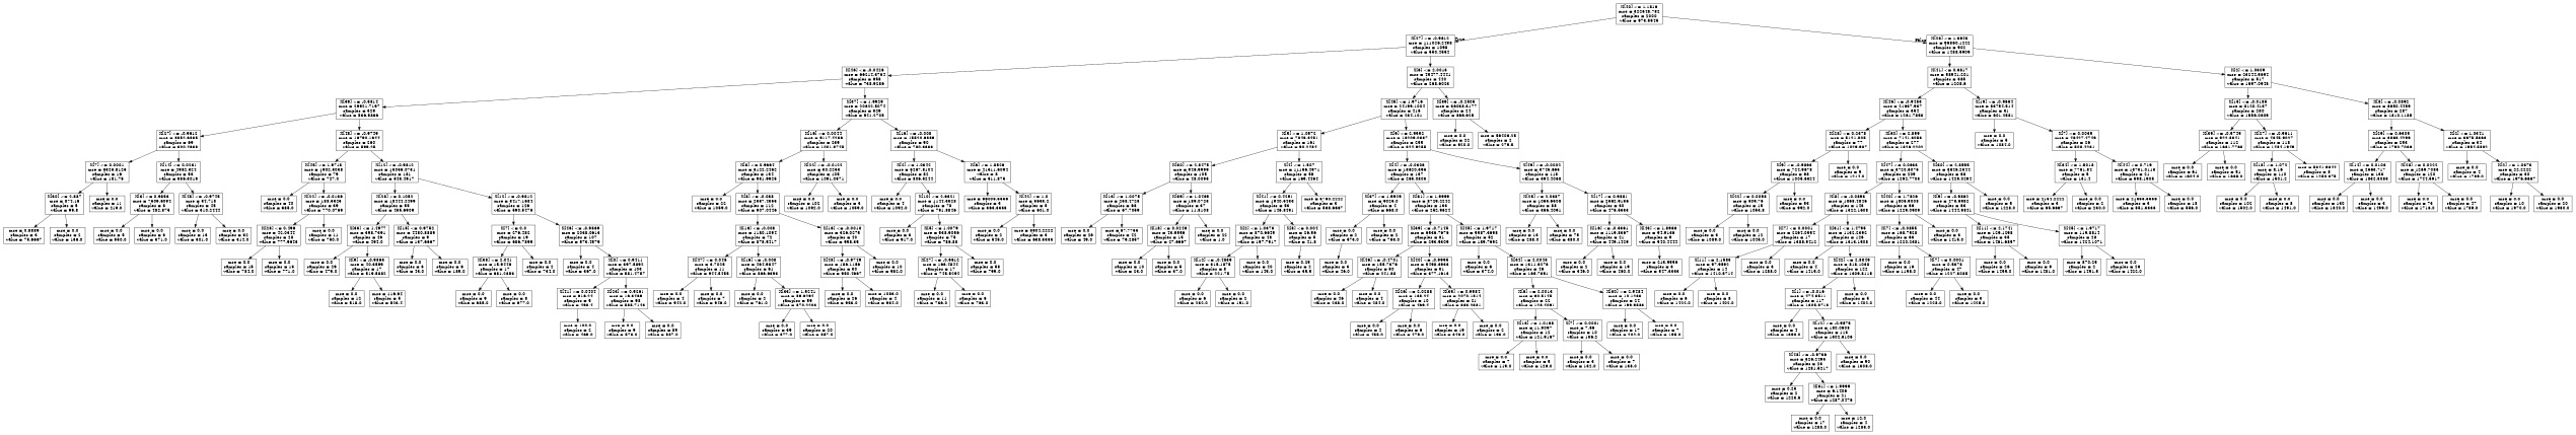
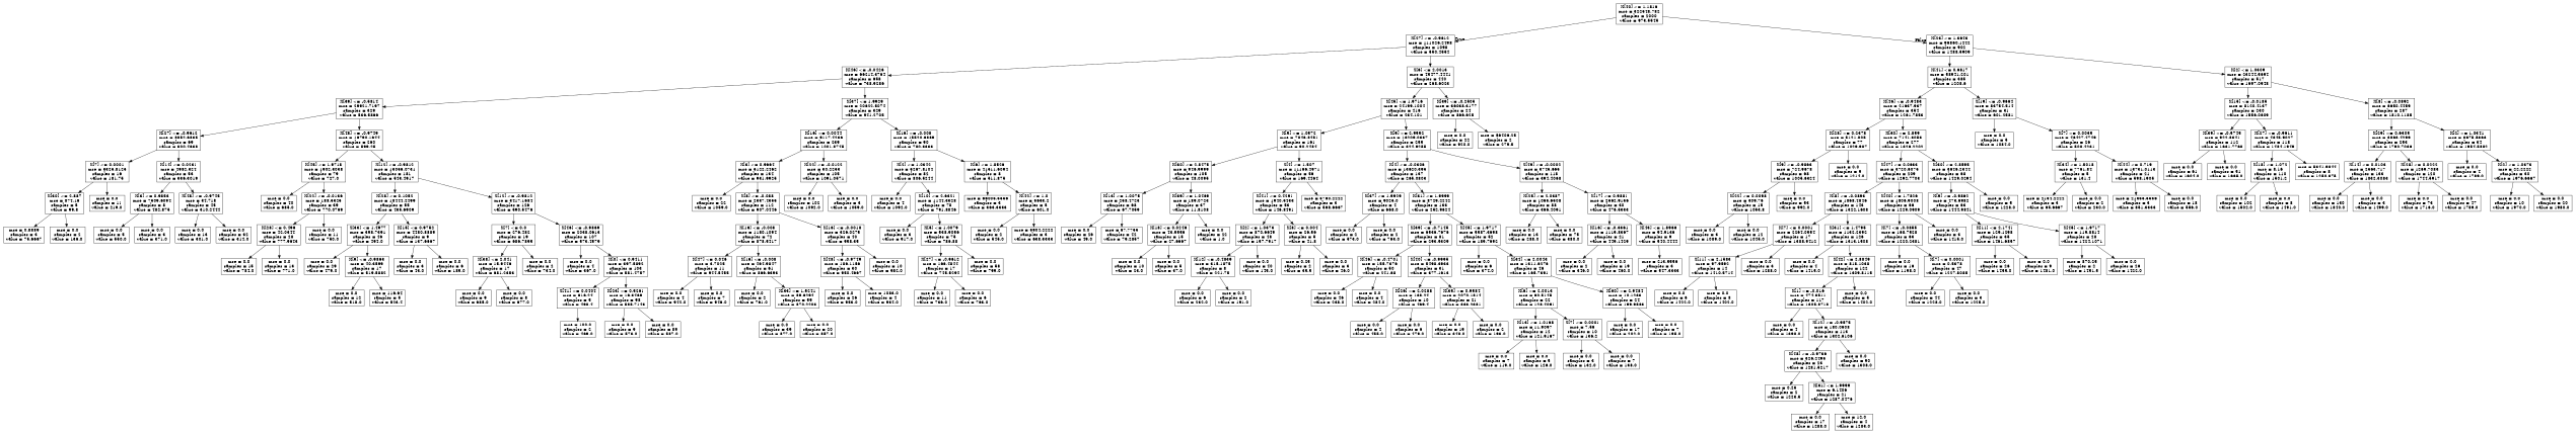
  digraph {
    node [shape=box]
    n1 [label="X[40] <= 1.1816\nmse = 322548.782\nsamples = 2000\nvalue = 973.5545"]
    n2 [label="X[27] <= -0.9612\nmse = 111026.2498\nsamples = 1098\nvalue = 550.4554"]
    n3 [label="X[23] <= 1.3643\nmse = 96860.1242\nsamples = 902\nvalue = 1488.5909"]
    n4 [label="X[46] <= -0.0426\nmse = 66214.3764\nsamples = 658\nvalue = 738.9286"]
    n5 [label="X[6] <= 2.0013\nmse = 45477.4441\nsamples = 440\nvalue = 268.6023"]
    n6 [label="X[41] <= 0.6817\nmse = 58941.201\nsamples = 385\nvalue = 1208.6"]
    n7 [label="X[2] <= 1.0309\nmse = 23244.5694\nsamples = 517\nvalue = 1697.0948"]
    n8 [label="X[39] <= -0.5814\nmse = 29921.7197\nsamples = 329\nvalue = 536.5866"]
    n9 [label="X[37] <= 1.9929\nmse = 20622.5074\nsamples = 329\nvalue = 941.2705"]
    n10 [label="X[45] <= 1.9716\nmse = 24199.1004\nsamples = 416\nvalue = 234.101"]
    n11 [label="X[39] <= -0.2505\nmse = 36038.3177\nsamples = 24\nvalue = 866.625"]
    n12 [label="X[27] <= -0.9612\nmse = 8852.6835\nsamples = 69\nvalue = 300.4638"]
    n13 [label="X[48] <= -0.9749\nmse = 16790.1644\nsamples = 260\nvalue = 599.25"]
    n14 [label="X[16] <= 0.0044\nmse = 9117.4236\nsamples = 239\nvalue = 1001.8745"]
    n15 [label="X[16] <= -0.008\nmse = 15520.6889\nsamples = 90\nvalue = 780.3333"]
    n16 [label="X[7] <= 0.0001\nmse = 3325.8125\nsamples = 16\nvalue = 181.75"]
    n17 [label="X[14] <= 0.0231\nmse = 4982.324\nsamples = 53\nvalue = 336.3019"]
    n18 [label="X[45] <= 1.9718\nmse = 1902.3038\nsamples = 79\nvalue = 727.0"]
    n19 [label="X[12] <= -0.9812\nmse = 13056.0731\nsamples = 181\nvalue = 543.4917"]
    n20 [label="X[30] <= 2.887\nmse = 874.16\nsamples = 5\nvalue = 99.8"]
    n21 [label="mse = 0.0\nsamples = 11\nvalue = 219.0"]
    n22 [label="X[3] <= 0.9853\nmse = 7509.6094\nsamples = 8\nvalue = 482.875"]
    n23 [label="X[48] <= -0.9745\nmse = 34.718\nsamples = 45\nvalue = 310.2444"]
    n24 [label="mse = 0.8889\nsamples = 3\nvalue = 75.6667"]
    n25 [label="mse = 0.0\nsamples = 2\nvalue = 136.0"]
    n26 [label="mse = 0.0\nsamples = 5\nvalue = 550.0"]
    n27 [label="mse = 0.0\nsamples = 3\nvalue = 371.0"]
    n28 [label="mse = 0.0\nsamples = 13\nvalue = 301.0"]
    n29 [label="mse = 0.0\nsamples = 32\nvalue = 314.0"]
    n30 [label="mse = 0.0\nsamples = 40\nvalue = 685.0"]
    n31 [label="X[22] <= -0.0136\nmse = 188.5325\nsamples = 39\nvalue = 770.0769"]
    n32 [label="X[28] <= 0.1052\nmse = 18444.2499\nsamples = 55\nvalue = 435.6909"]
    n33 [label="X[12] <= -0.9812\nmse = 3417.1684\nsamples = 126\nvalue = 590.5476"]
    n34 [label="X[28] <= 0.496\nmse = 42.0344\nsamples = 28\nvalue = 777.9643"]
    n35 [label="mse = 0.0\nsamples = 11\nvalue = 750.0"]
    n36 [label="mse = 0.0\nsamples = 15\nvalue = 784.0"]
    n37 [label="mse = 0.0\nsamples = 13\nvalue = 771.0"]
    n38 [label="X[33] <= 1.4977\nmse = 398.7391\nsamples = 46\nvalue = 494.0"]
    n39 [label="X[15] <= 0.9752\nmse = 4480.8889\nsamples = 9\nvalue = 137.6667"]
    n40 [label="X[7] <= 0.0\nmse = 276.482\nsamples = 19\nvalue = 686.7895"]
    n41 [label="X[46] <= -0.9869\nmse = 2038.0613\nsamples = 107\nvalue = 573.4579"]
    n42 [label="mse = 0.0\nsamples = 29\nvalue = 479.0"]
    n43 [label="X[9] <= -0.9863\nmse = 40.3599\nsamples = 17\nvalue = 519.5882"]
    n44 [label="mse = 0.0\nsamples = 3\nvalue = 43.0"]
    n45 [label="mse = 0.0\nsamples = 6\nvalue = 185.0"]
    n46 [label="mse = 0.0\nsamples = 12\nvalue = 518.0"]
    n47 [label="mse = 116.64\nsamples = 5\nvalue = 523.4"]
    n48 [label="X[38] <= 2.041\nmse = 15.9446\nsamples = 17\nvalue = 681.2353"]
    n49 [label="mse = 0.0\nsamples = 2\nvalue = 734.0"]
    n50 [label="mse = 0.0\nsamples = 4\nvalue = 367.0"]
    n51 [label="X[0] <= 0.9411\nmse = 397.5892\nsamples = 103\nvalue = 581.4757"]
    n52 [label="mse = 0.0\nsamples = 9\nvalue = 685.0"]
    n53 [label="mse = 0.0\nsamples = 8\nvalue = 677.0"]
    n54 [label="X[41] <= 0.0404\nmse = 616.24\nsamples = 5\nvalue = 498.4"]
    n55 [label="X[23] <= 0.5261\nmse = 16.3469\nsamples = 98\nvalue = 585.7143"]
    n56 [label="mse = 100.0\nsamples = 2\nvalue = 469.0"]
    n57 [label="mse = 0.0\nsamples = 9\nvalue = 573.0"]
    n58 [label="mse = 0.0\nsamples = 89\nvalue = 587.0"]
    n59 [label="X[3] <= 0.9664\nmse = 5122.2462\nsamples = 134\nvalue = 931.9925"]
    n60 [label="X[22] <= -0.0122\nmse = 30.2253\nsamples = 105\nvalue = 1091.0571"]
    n61 [label="X[2] <= 1.0342\nmse = 5267.8104\nsamples = 82\nvalue = 806.5244"]
-   n62 [label="X[6] <= 1.8526\nmse = 41511.6094\nvalue = 8\nvalue = 511.875"]
+   n62 [label="X[6] <= 1.8526\nmse = 41511.6094\nsamples = 8\nvalue = 511.875"]
    n63 [label="mse = 0.0\nsamples = 22\nvalue = 1059.0"]
    n64 [label="X[8] <= -0.088\nmse = 2337.4355\nsamples = 112\nvalue = 907.0446"]
    n65 [label="mse = 0.0\nsamples = 102\nvalue = 1092.0"]
    n66 [label="mse = 0.0\nsamples = 3\nvalue = 1059.0"]
    n67 [label="X[16] <= -0.008\nmse = 1180.1094\nsamples = 72\nvalue = 878.5417"]
    n68 [label="X[16] <= -0.0018\nmse = 326.0275\nsamples = 40\nvalue = 958.35"]
    n69 [label="X[47] <= 0.046\nmse = 3.7025\nsamples = 11\nvalue = 944.5455"]
    n70 [label="X[16] <= -0.008\nmse = 464.9847\nsamples = 61\nvalue = 866.6393"]
    n71 [label="X[48] <= -0.9749\nmse = 186.1156\nsamples = 30\nvalue = 950.4667"]
    n72 [label="mse = 0.0\nsamples = 10\nvalue = 982.0"]
    n73 [label="mse = 0.0\nsamples = 4\nvalue = 942.0"]
    n74 [label="mse = 0.0\nsamples = 7\nvalue = 946.0"]
    n75 [label="mse = 0.0\nsamples = 2\nvalue = 761.0"]
    n76 [label="X[33] <= 1.5241\nmse = 89.6294\nsamples = 59\nvalue = 870.2203"]
    n77 [label="mse = 0.0\nsamples = 39\nvalue = 877.0"]
    n78 [label="mse = 0.0\nsamples = 20\nvalue = 857.0"]
    n79 [label="mse = 0.0\nsamples = 26\nvalue = 953.0"]
    n80 [label="mse = 1083.0\nsamples = 4\nvalue = 934.0"]
    n81 [label="mse = 0.0\nsamples = 4\nvalue = 1092.0"]
    n82 [label="X[10] <= 2.6321\nmse = 1144.3328\nsamples = 78\nvalue = 791.8846"]
    n83 [label="mse = 66005.5556\nsamples = 3\nvalue = 363.3333"]
    n84 [label="X[42] <= 1.0\nmse = 5633.2\nsamples = 5\nvalue = 601.0"]
    n85 [label="mse = 0.0\nsamples = 3\nvalue = 917.0"]
    n86 [label="X[5] <= 1.0079\nmse = 538.9056\nsamples = 75\nvalue = 786.88"]
    n87 [label="X[27] <= -0.9612\nmse = 166.4844\nsamples = 17\nvalue = 745.5294"]
    n88 [label="mse = 0.0\nsamples = 58\nvalue = 799.0"]
    n89 [label="mse = 0.0\nsamples = 11\nvalue = 736.0"]
    n90 [label="mse = 0.0\nsamples = 6\nvalue = 763.0"]
    n91 [label="mse = 0.0\nsamples = 2\nvalue = 545.0"]
    n92 [label="mse = 5904.2222\nsamples = 3\nvalue = 638.3333"]
    n93 [label="X[5] <= 1.0572\nmse = 7846.8451\nsamples = 161\nvalue = 90.2484"]
    n94 [label="X[9] <= 2.9552\nmse = 13209.0337\nsamples = 255\nvalue = 324.9255"]
    n95 [label="mse = 0.0\nsamples = 22\nvalue = 920.0"]
    n96 [label="mse = 56406.25\nsamples = 2\nvalue = 279.5"]
    n97 [label="X[30] <= 2.8475\nmse = 946.9999\nsamples = 105\nvalue = 48.0095"]
    n98 [label="X[4] <= 1.507\nmse = 11166.4971\nsamples = 56\nvalue = 169.4464"]
    n99 [label="X[4] <= -0.0306\nmse = 13620.395\nsamples = 137\nvalue = 265.0803"]
    n100 [label="X[49] <= -0.0002\nmse = 3745.665\nsamples = 118\nvalue = 394.4068"]
    n101 [label="X[13] <= 1.0075\nmse = 258.4723\nsamples = 68\nvalue = 67.7059"]
    n102 [label="X[39] <= 1.0469\nmse = 189.0723\nsamples = 37\nvalue = 11.8108"]
    n103 [label="X[41] <= 0.4291\nmse = 1940.5433\nsamples = 53\nvalue = 146.8491"]
    n104 [label="mse = 5760.2222\nsamples = 3\nvalue = 568.6667"]
    n105 [label="mse = 0.0\nsamples = 26\nvalue = 49.0"]
    n106 [label="mse = 67.7755\nsamples = 42\nvalue = 79.2857"]
    n107 [label="X[18] <= 0.0246\nmse = 43.5556\nsamples = 15\nvalue = 27.6667"]
    n108 [label="mse = 0.0\nsamples = 22\nvalue = 1.0"]
    n109 [label="mse = 0.0\nsamples = 10\nvalue = 23.0"]
    n110 [label="mse = 0.0\nsamples = 5\nvalue = 37.0"]
    n111 [label="X[2] <= 1.0373\nmse = 870.6649\nsamples = 48\nvalue = 157.7917"]
    n112 [label="X[8] <= 0.004\nmse = 26.56\nsamples = 5\nvalue = 41.8"]
    n113 [label="X[12] <= -0.4839\nmse = 315.1875\nsamples = 8\nvalue = 221.75"]
    n114 [label="mse = 0.0\nsamples = 40\nvalue = 145.0"]
    n115 [label="mse = 0.25\nsamples = 2\nvalue = 35.5"]
    n116 [label="mse = 0.0\nsamples = 3\nvalue = 46.0"]
    n117 [label="mse = 0.0\nsamples = 6\nvalue = 232.0"]
    n118 [label="mse = 0.0\nsamples = 2\nvalue = 191.0"]
    n119 [label="X[37] <= 1.9929\nmse = 9025.0\nsamples = 4\nvalue = 668.0"]
    n120 [label="X[31] <= 1.9999\nmse = 8729.2242\nsamples = 133\nvalue = 252.9624"]
    n121 [label="X[25] <= 2.0387\nmse = 1065.6508\nsamples = 88\nvalue = 366.4091"]
    n122 [label="X[17] <= 0.9881\nmse = 2562.9156\nsamples = 30\nvalue = 476.5333"]
    n123 [label="mse = 0.0\nsamples = 2\nvalue = 573.0"]
    n124 [label="mse = 0.0\nsamples = 2\nvalue = 763.0"]
    n125 [label="X[39] <= -0.7145\nmse = 6536.7676\nsamples = 81\nvalue = 293.5309"]
    n126 [label="X[45] <= 1.9717\nmse = 5587.3698\nsamples = 52\nvalue = 189.7692"]
    n127 [label="X[46] <= -0.4701\nmse = 155.7376\nsamples = 50\nvalue = 241.68"]
    n128 [label="X[40] <= -0.9995\nmse = 5498.3933\nsamples = 31\nvalue = 377.1613"]
    n129 [label="mse = 0.0\nsamples = 6\nvalue = 374.0"]
    n130 [label="X[34] <= 2.0043\nmse = 1311.6276\nsamples = 46\nvalue = 165.7391"]
    n131 [label="mse = 0.0\nsamples = 46\nvalue = 238.0"]
    n132 [label="mse = 0.0\nsamples = 4\nvalue = 284.0"]
    n133 [label="X[26] <= 2.0288\nmse = 138.24\nsamples = 10\nvalue = 469.4"]
    n134 [label="X[35] <= 0.9584\nmse = 2070.1814\nsamples = 21\nvalue = 333.2381"]
    n135 [label="mse = 0.0\nsamples = 4\nvalue = 455.0"]
    n136 [label="mse = 0.0\nsamples = 6\nvalue = 479.0"]
    n137 [label="mse = 0.0\nsamples = 19\nvalue = 348.0"]
    n138 [label="mse = 0.0\nsamples = 2\nvalue = 193.0"]
    n139 [label="X[6] <= 2.0013\nmse = 60.5145\nsamples = 22\nvalue = 128.4091"]
    n140 [label="X[30] <= 2.9484\nmse = 10.1233\nsamples = 24\nvalue = 199.9583"]
    n141 [label="X[13] <= 1.0168\nmse = 11.9097\nsamples = 12\nvalue = 121.9167"]
    n142 [label="X[7] <= 0.0001\nmse = 7.56\nsamples = 10\nvalue = 136.2"]
    n143 [label="mse = 0.0\nsamples = 17\nvalue = 202.0"]
    n144 [label="mse = 0.0\nsamples = 7\nvalue = 195.0"]
    n145 [label="mse = 0.0\nsamples = 7\nvalue = 119.0"]
    n146 [label="mse = 0.0\nsamples = 5\nvalue = 126.0"]
    n147 [label="mse = 0.0\nsamples = 3\nvalue = 132.0"]
    n148 [label="mse = 0.0\nsamples = 7\nvalue = 138.0"]
    n149 [label="mse = 0.0\nsamples = 13\nvalue = 288.0"]
    n150 [label="mse = 0.0\nsamples = 75\nvalue = 380.0"]
    n151 [label="X[16] <= -0.3361\nmse = 1119.8367\nsamples = 21\nvalue = 449.1429"]
    n152 [label="X[43] <= 1.8966\nmse = 94.9136\nsamples = 9\nvalue = 540.4444"]
    n153 [label="mse = 0.0\nsamples = 2\nvalue = 346.0"]
    n154 [label="mse = 0.0\nsamples = 19\nvalue = 460.0"]
    n155 [label="mse = 213.5556\nsamples = 3\nvalue = 547.3333"]
    n156 [label="X[46] <= -0.9483\nmse = 21637.937\nsamples = 354\nvalue = 1261.7853"]
    n157 [label="X[19] <= -0.9664\nmse = 83754.514\nsamples = 31\nvalue = 601.2581"]
    n158 [label="X[15] <= -0.0185\nmse = 8120.4137\nsamples = 230\nvalue = 1556.0609"]
    n159 [label="X[8] <= -0.0892\nmse = 6650.4459\nsamples = 287\nvalue = 1810.1185"]
    n160 [label="X[28] <= 0.2378\nmse = 5121.805\nsamples = 77\nvalue = 1029.987"]
    n161 [label="X[30] <= 2.859\nmse = 7141.3053\nsamples = 277\nvalue = 1326.2202"]
    n162 [label="mse = 0.0\nsamples = 5\nvalue = 1084.0"]
    n163 [label="X[7] <= 0.0035\nmse = 46427.4749\nsamples = 26\nvalue = 508.4231"]
    n164 [label="X[9] <= -0.9863\nmse = 724.9678\nsamples = 68\nvalue = 1005.6324"]
    n165 [label="mse = 0.0\nsamples = 9\nvalue = 1214.0"]
    n166 [label="X[47] <= 0.0633\nmse = 3720.6075\nsamples = 209\nvalue = 1292.7703"]
    n167 [label="X[30] <= 2.8595\nmse = 3646.2344\nsamples = 68\nvalue = 1429.0294"]
    n168 [label="X[22] <= 0.0098\nmse = 309.76\nsamples = 15\nvalue = 1053.8"]
    n169 [label="mse = 0.0\nsamples = 53\nvalue = 992.0"]
    n170 [label="mse = 0.0\nsamples = 3\nvalue = 1089.0"]
    n171 [label="mse = 0.0\nsamples = 12\nvalue = 1045.0"]
    n172 [label="X[8] <= -0.0893\nmse = 1868.4846\nsamples = 143\nvalue = 1322.1608"]
    n173 [label="X[40] <= 1.7826\nmse = 1806.9008\nsamples = 66\nvalue = 1229.0909"]
    n174 [label="X[9] <= -0.9862\nmse = 473.6982\nsamples = 63\nvalue = 1444.9841"]
    n175 [label="mse = 0.0\nsamples = 5\nvalue = 1228.0"]
    n176 [label="X[7] <= 0.0001\nmse = 2264.0554\nsamples = 17\nvalue = 1388.9412"]
    n177 [label="X[31] <= 1.4795\nmse = 1132.2392\nsamples = 126\nvalue = 1313.1508"]
    n178 [label="X[7] <= -0.0855\nmse = 168.7528\nsamples = 63\nvalue = 1220.2381"]
    n179 [label="mse = 0.0\nsamples = 3\nvalue = 1415.0"]
    n180 [label="X[11] <= 2.1583\nmse = 97.9592\nsamples = 14\nvalue = 1410.5714"]
    n181 [label="mse = 0.0\nsamples = 3\nvalue = 1288.0"]
    n182 [label="mse = 0.0\nsamples = 4\nvalue = 1415.0"]
    n183 [label="X[42] <= 2.8849\nmse = 818.1038\nsamples = 122\nvalue = 1309.8115"]
    n184 [label="mse = 0.0\nsamples = 6\nvalue = 1422.0"]
    n185 [label="mse = 0.0\nsamples = 8\nvalue = 1402.0"]
    n186 [label="X[1] <= -0.016\nmse = 474.3511\nsamples = 117\nvalue = 1305.8718"]
    n187 [label="mse = 0.0\nsamples = 5\nvalue = 1402.0"]
    n188 [label="mse = 0.0\nsamples = 4\nvalue = 1398.0"]
    n189 [label="X[12] <= -0.9575\nmse = 180.0608\nsamples = 113\nvalue = 1302.6106"]
    n190 [label="X[48] <= -0.9736\nmse = 326.2495\nsamples = 23\nvalue = 1281.5217"]
    n191 [label="mse = 0.0\nsamples = 90\nvalue = 1308.0"]
    n192 [label="mse = 0.25\nsamples = 2\nvalue = 1223.5"]
    n193 [label="X[31] <= 1.9999\nmse = 6.1406\nsamples = 21\nvalue = 1287.0476"]
    n194 [label="mse = 0.0\nsamples = 17\nvalue = 1288.0"]
    n195 [label="mse = 12.0\nsamples = 4\nvalue = 1283.0"]
    n196 [label="mse = 0.0\nsamples = 16\nvalue = 1198.0"]
    n197 [label="X[7] <= 0.0001\nmse = 0.5378\nsamples = 47\nvalue = 1227.8085"]
    n198 [label="mse = 0.0\nsamples = 44\nvalue = 1228.0"]
    n199 [label="mse = 0.0\nsamples = 3\nvalue = 1225.0"]
    n200 [label="X[11] <= 2.1741\nmse = 129.1298\nsamples = 35\nvalue = 1461.6857"]
    n201 [label="X[45] <= 1.9717\nmse = 119.8814\nsamples = 28\nvalue = 1424.1071"]
    n202 [label="mse = 0.0\nsamples = 26\nvalue = 1455.0"]
    n203 [label="mse = 0.0\nsamples = 9\nvalue = 1481.0"]
    n204 [label="mse = 870.25\nsamples = 2\nvalue = 1451.5"]
    n205 [label="mse = 0.0\nsamples = 26\nvalue = 1422.0"]
    n206 [label="X[34] <= 1.5018\nmse = 7761.84\nsamples = 5\nvalue = 131.4"]
    n207 [label="X[44] <= 0.719\nmse = 13731.0113\nsamples = 21\nvalue = 598.1905"]
    n208 [label="mse = 2134.2222\nsamples = 3\nvalue = 65.6667"]
    n209 [label="mse = 0.0\nsamples = 2\nvalue = 230.0"]
    n210 [label="mse = 21355.5556\nsamples = 3\nvalue = 851.3333"]
    n211 [label="mse = 0.0\nsamples = 18\nvalue = 556.0"]
    n212 [label="X[39] <= -0.5745\nmse = 922.8341\nsamples = 112\nvalue = 1631.7768"]
    n213 [label="X[27] <= -0.9611\nmse = 4345.9027\nsamples = 118\nvalue = 1484.1949"]
    n214 [label="X[29] <= 0.6305\nmse = 3868.4299\nsamples = 253\nvalue = 1790.7036"]
    n215 [label="X[2] <= 1.0341\nmse = 3675.5363\nsamples = 34\nvalue = 1954.5882"]
    n216 [label="mse = 0.0\nsamples = 61\nvalue = 1604.0"]
    n217 [label="mse = 0.0\nsamples = 51\nvalue = 1665.0"]
    n218 [label="X[18] <= 1.072\nmse = 8.16\nsamples = 110\nvalue = 1501.2"]
    n219 [label="mse = 5341.9844\nsamples = 8\nvalue = 1250.375"]
    n220 [label="mse = 0.0\nsamples = 102\nvalue = 1502.0"]
    n221 [label="mse = 0.0\nsamples = 8\nvalue = 1491.0"]
    n222 [label="X[14] <= 0.0103\nmse = 2563.717\nsamples = 133\nvalue = 1832.3083"]
    n223 [label="X[28] <= 0.0222\nmse = 1269.7083\nsamples = 120\nvalue = 1744.5917"]
    n224 [label="mse = 0.0\nsamples = 4\nvalue = 1789.0"]
    n225 [label="X[2] <= 1.0373\nmse = 22.2222\nsamples = 30\nvalue = 1976.6667"]
    n226 [label="mse = 0.0\nsamples = 130\nvalue = 1840.0"]
    n227 [label="mse = 0.0\nsamples = 3\nvalue = 1499.0"]
    n228 [label="mse = 0.0\nsamples = 73\nvalue = 1716.0"]
    n229 [label="mse = 0.0\nsamples = 47\nvalue = 1789.0"]
    n230 [label="mse = 0.0\nsamples = 10\nvalue = 1970.0"]
    n231 [label="mse = 0.0\nsamples = 20\nvalue = 1980.0"]
    n1 -> n2 [headlabel=True labelangle=45 labeldistance=2.5]
    n1 -> n3 [headlabel=False labelangle=-45 labeldistance=2.5]
    n2 -> n4
    n2 -> n5
    n3 -> n6
    n3 -> n7
    n4 -> n8
    n4 -> n9
    n5 -> n10
    n5 -> n11
    n6 -> n156
    n6 -> n157
    n7 -> n158
    n7 -> n159
    n8 -> n12
    n8 -> n13
    n9 -> n14
    n9 -> n15
    n10 -> n93
    n10 -> n94
    n11 -> n95
    n11 -> n96
    n12 -> n16
    n12 -> n17
    n13 -> n18
    n13 -> n19
    n14 -> n59
    n14 -> n60
    n15 -> n61
    n15 -> n62
    n16 -> n20
    n16 -> n21
    n17 -> n22
    n17 -> n23
    n18 -> n30
    n18 -> n31
    n19 -> n32
    n19 -> n33
    n20 -> n24
    n20 -> n25
    n22 -> n26
    n22 -> n27
    n23 -> n28
    n23 -> n29
    n31 -> n34
    n31 -> n35
    n32 -> n38
    n32 -> n39
    n33 -> n40
    n33 -> n41
    n34 -> n36
    n34 -> n37
    n38 -> n42
    n38 -> n43
    n39 -> n44
    n39 -> n45
    n40 -> n48
    n40 -> n49
    n41 -> n50
    n41 -> n51
    n43 -> n46
    n43 -> n47
    n48 -> n52
    n48 -> n53
    n51 -> n54
    n51 -> n55
    n54 -> n56
    n55 -> n57
    n55 -> n58
    n59 -> n63
    n59 -> n64
    n60 -> n65
    n60 -> n66
    n61 -> n81
    n61 -> n82
    n62 -> n83
    n62 -> n84
    n64 -> n67
    n64 -> n68
    n67 -> n69
    n67 -> n70
    n68 -> n71
    n68 -> n72
    n69 -> n73
    n69 -> n74
    n70 -> n75
    n70 -> n76
    n71 -> n79
    n71 -> n80
    n76 -> n77
    n76 -> n78
    n82 -> n85
    n82 -> n86
    n84 -> n91
    n84 -> n92
    n86 -> n87
    n86 -> n88
    n87 -> n89
    n87 -> n90
    n93 -> n97
    n93 -> n98
    n94 -> n99
    n94 -> n100
    n97 -> n101
    n97 -> n102
    n98 -> n103
    n98 -> n104
    n99 -> n119
    n99 -> n120
    n100 -> n121
    n100 -> n122
    n101 -> n105
    n101 -> n106
    n102 -> n107
    n102 -> n108
    n103 -> n111
    n103 -> n112
    n107 -> n109
    n107 -> n110
    n111 -> n113
    n111 -> n114
    n112 -> n115
-   n123 -> n116
+   n112 -> n116
    n113 -> n117
    n113 -> n118
    n119 -> n123
    n119 -> n124
    n120 -> n125
    n120 -> n126
    n121 -> n149
    n121 -> n150
    n122 -> n151
    n122 -> n152
    n125 -> n127
    n125 -> n128
    n126 -> n129
    n126 -> n130
    n127 -> n131
    n127 -> n132
    n128 -> n133
    n128 -> n134
    n130 -> n139
    n130 -> n140
    n133 -> n135
    n133 -> n136
    n134 -> n137
    n134 -> n138
    n139 -> n141
    n139 -> n142
    n140 -> n143
    n140 -> n144
    n141 -> n145
    n141 -> n146
    n142 -> n147
    n142 -> n148
    n151 -> n153
    n151 -> n154
    n152 -> n155
    n156 -> n160
    n156 -> n161
    n157 -> n162
    n157 -> n163
    n158 -> n212
    n158 -> n213
    n159 -> n214
    n159 -> n215
    n160 -> n164
    n160 -> n165
    n161 -> n166
    n161 -> n167
    n163 -> n206
    n163 -> n207
    n164 -> n168
    n164 -> n169
    n166 -> n172
    n166 -> n173
    n167 -> n174
    n167 -> n175
    n168 -> n170
    n168 -> n171
    n172 -> n176
    n172 -> n177
    n173 -> n178
    n173 -> n179
    n174 -> n200
    n174 -> n201
    n176 -> n180
    n176 -> n181
    n177 -> n182
    n177 -> n183
    n178 -> n196
    n178 -> n197
    n180 -> n184
    n180 -> n185
    n183 -> n186
    n183 -> n187
    n186 -> n188
    n186 -> n189
    n189 -> n190
    n189 -> n191
    n190 -> n192
    n190 -> n193
    n193 -> n194
    n193 -> n195
    n197 -> n198
    n197 -> n199
    n200 -> n202
    n200 -> n203
    n201 -> n204
    n201 -> n205
    n206 -> n208
    n206 -> n209
    n207 -> n210
    n207 -> n211
    n212 -> n216
    n212 -> n217
    n213 -> n218
    n213 -> n219
    n214 -> n222
    n214 -> n223
    n215 -> n224
    n215 -> n225
    n218 -> n220
    n218 -> n221
    n222 -> n226
    n222 -> n227
    n223 -> n228
    n223 -> n229
    n225 -> n230
    n225 -> n231
  }
